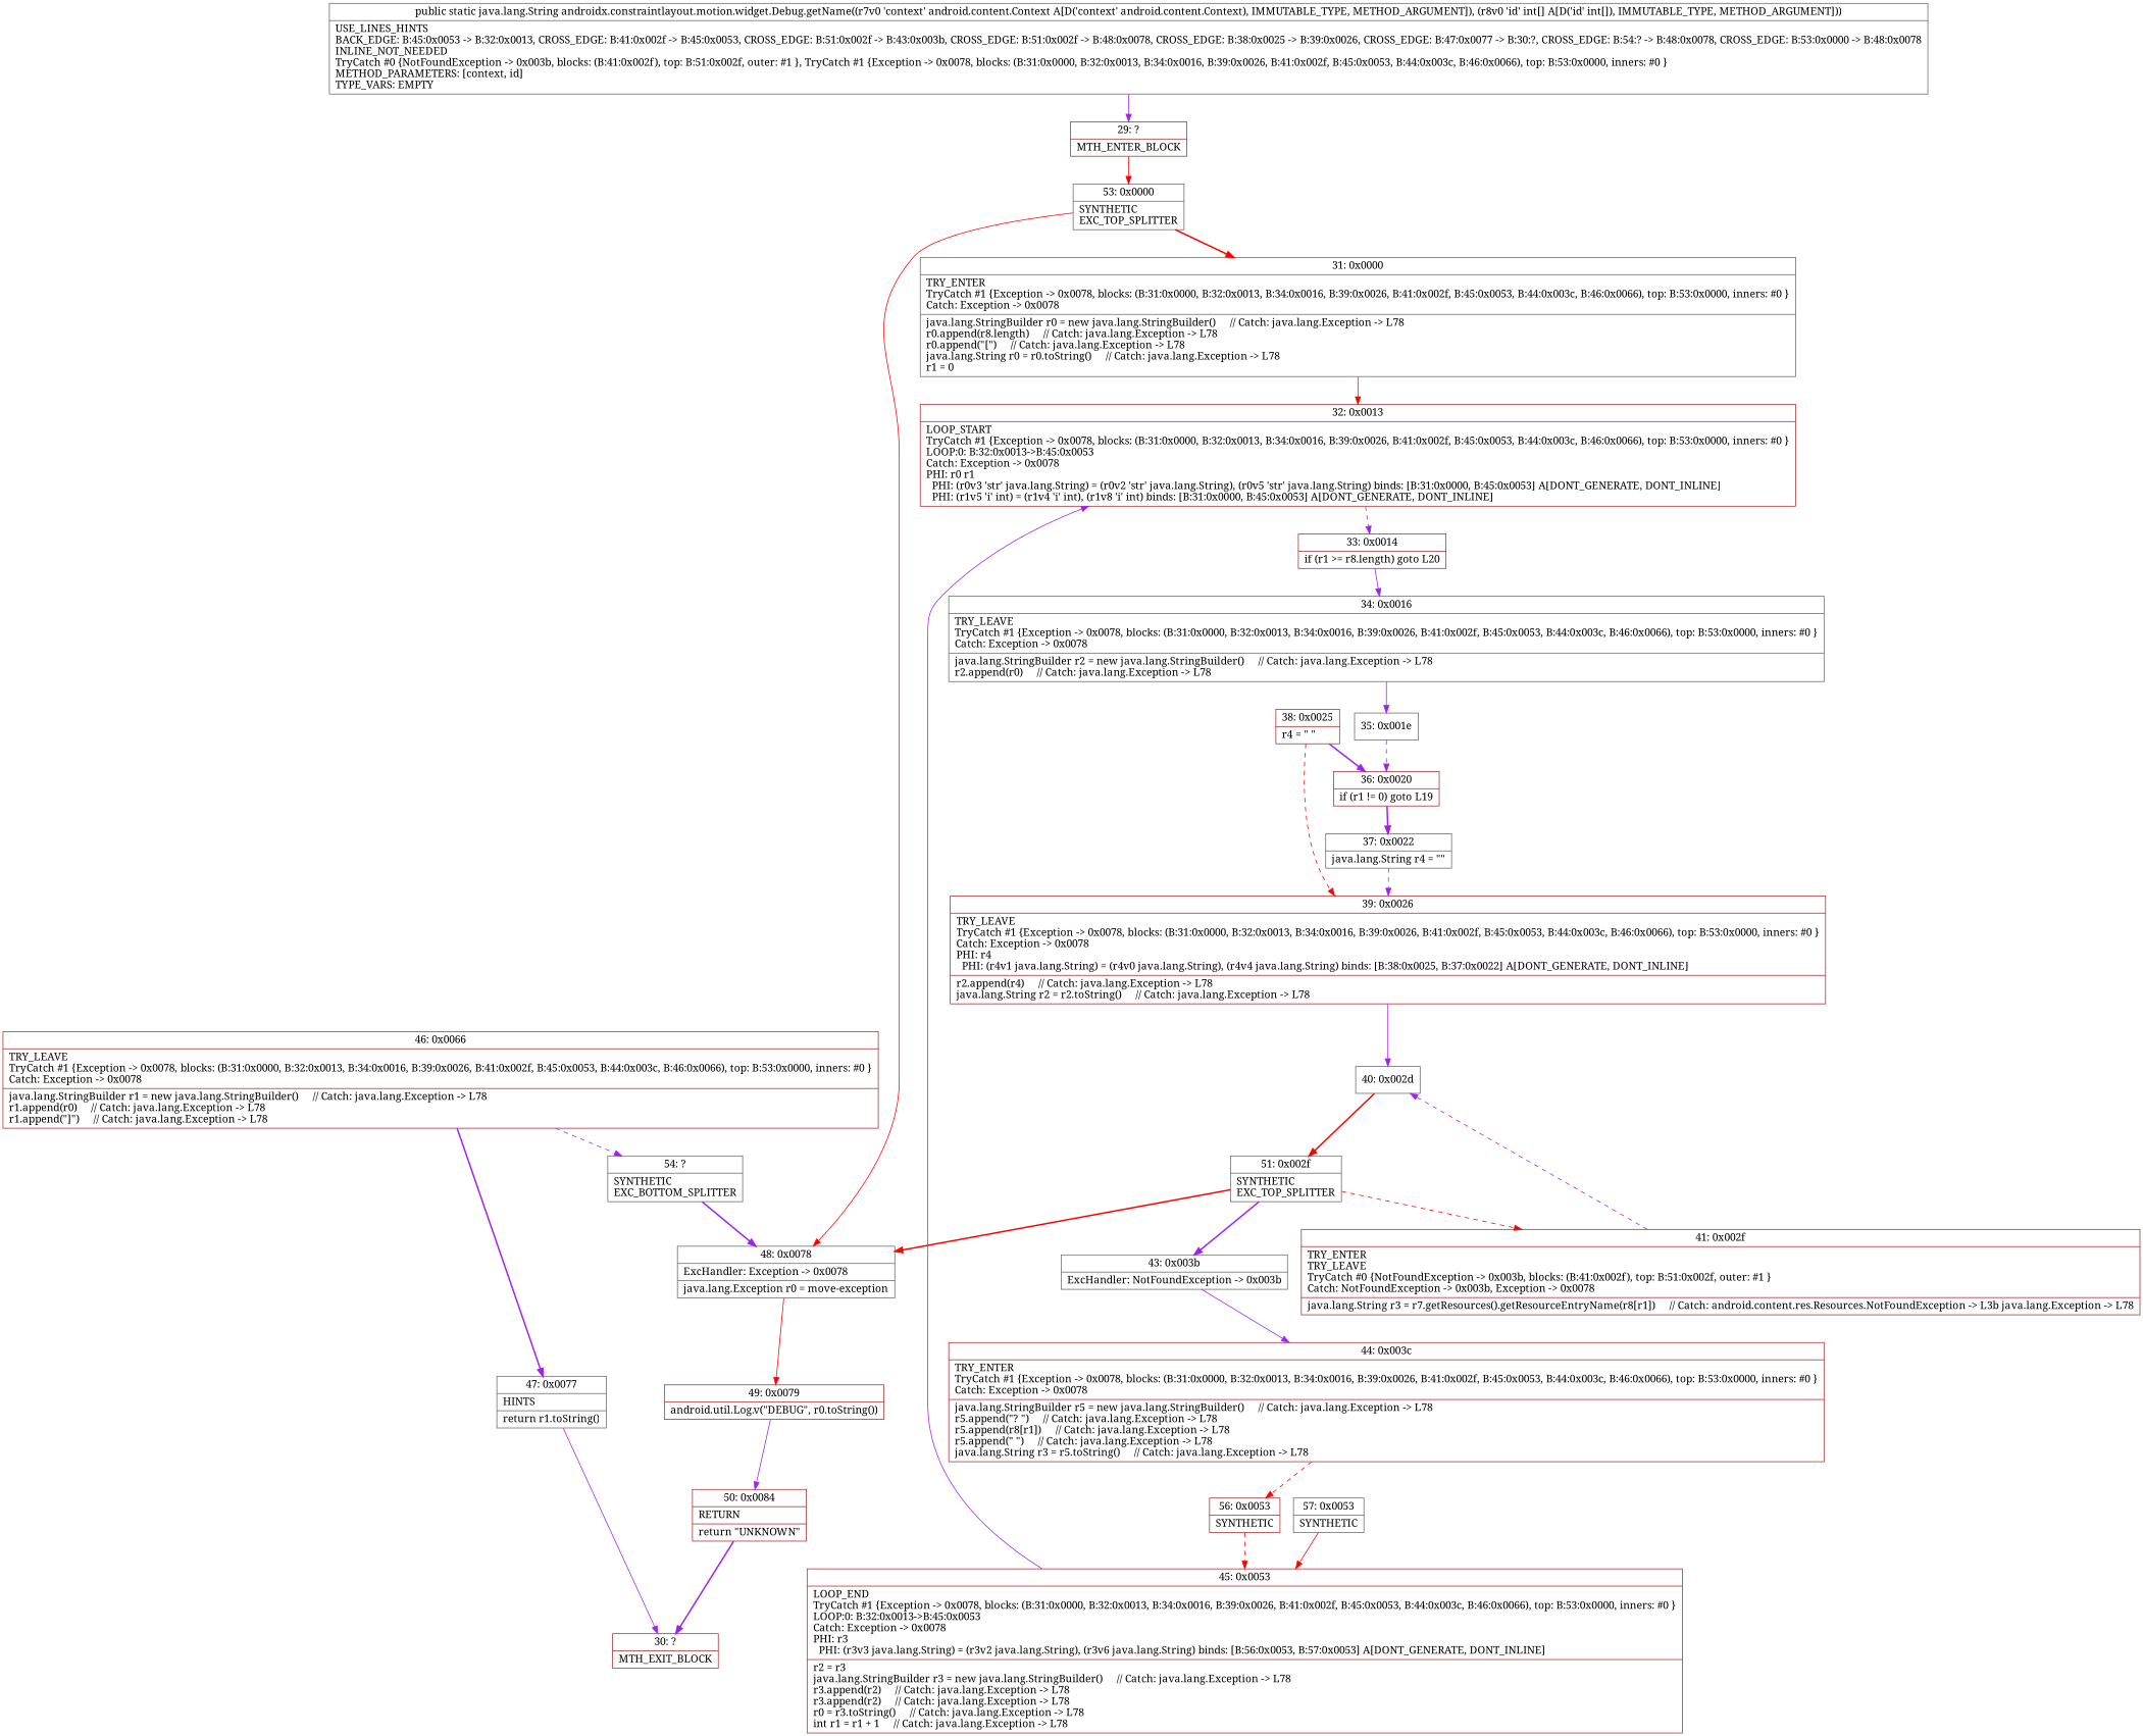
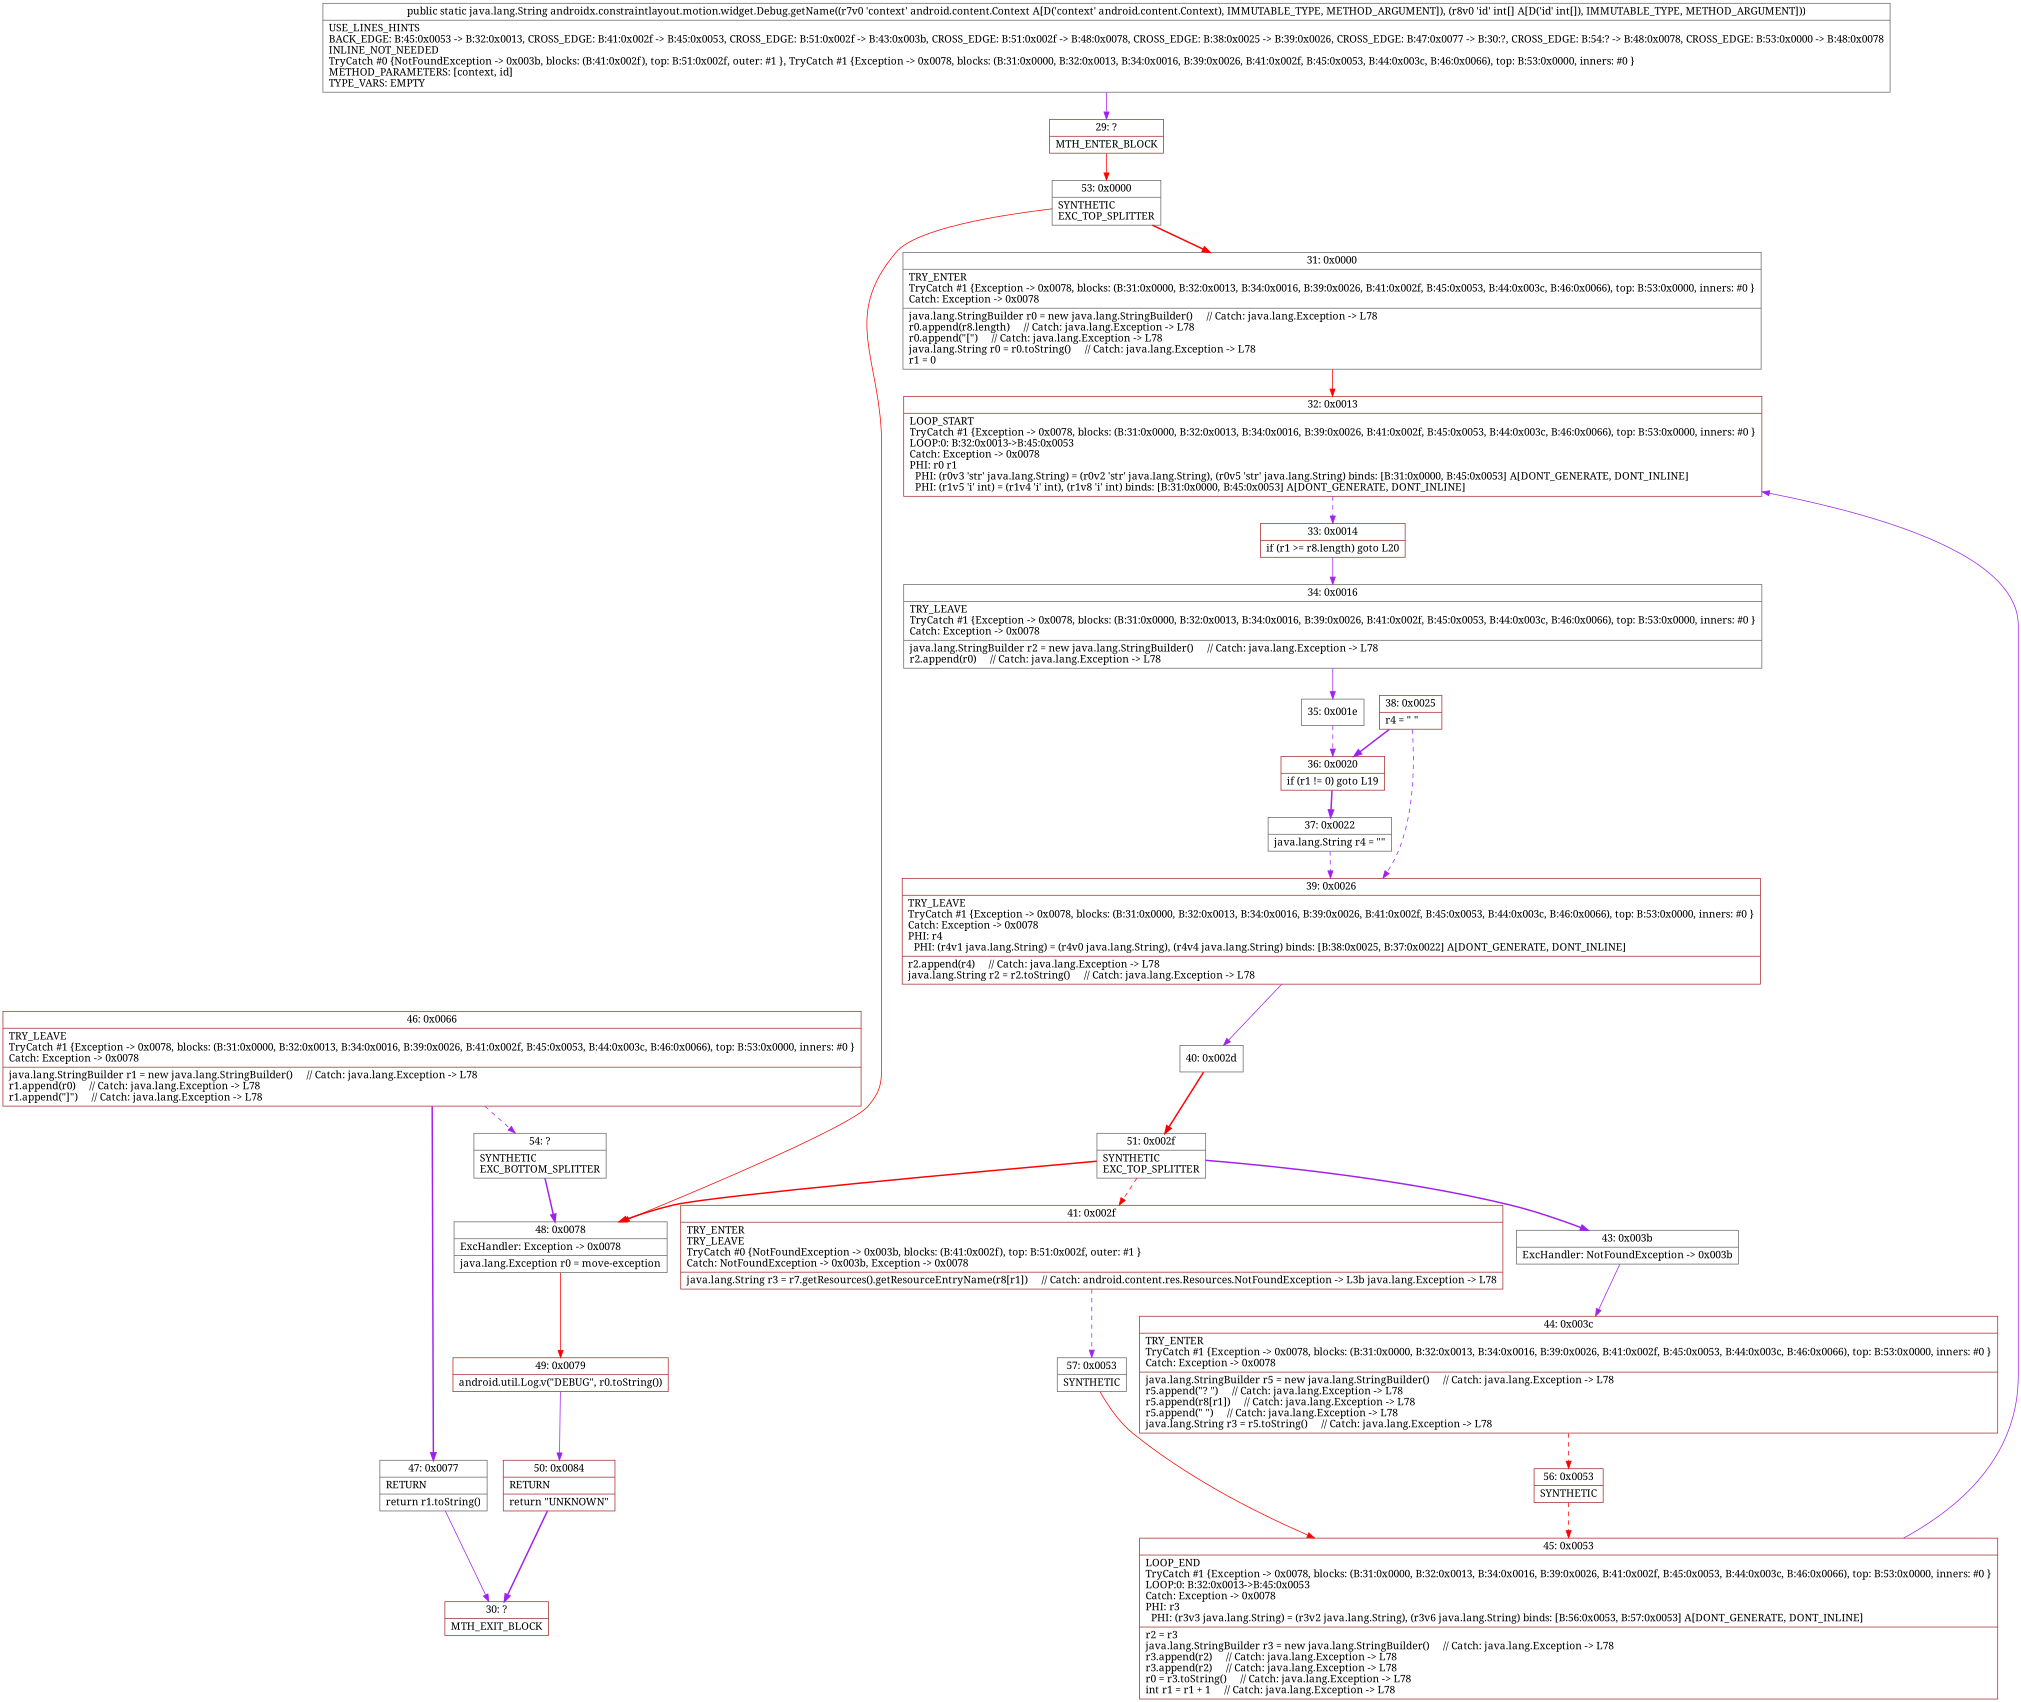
  digraph {
    fontname="Noto Serif"
    node [color=brown fontname="Noto Serif" shape=record]
    edge [color=purple fontname="Noto Serif" style=solid]
    n1 [label="{29\:\ ?|MTH_ENTER_BLOCK\l}"]
    n2 [color=gray40 label="{53\:\ 0x0000|SYNTHETIC\lEXC_TOP_SPLITTER\l}"]
    n3 [color=gray40 label="{31\:\ 0x0000|TRY_ENTER\lTryCatch #1 \{Exception \-\> 0x0078, blocks: (B:31:0x0000, B:32:0x0013, B:34:0x0016, B:39:0x0026, B:41:0x002f, B:45:0x0053, B:44:0x003c, B:46:0x0066), top: B:53:0x0000, inners: #0 \}\lCatch: Exception \-\> 0x0078\l|java.lang.StringBuilder r0 = new java.lang.StringBuilder()     \/\/ Catch: java.lang.Exception \-\> L78\lr0.append(r8.length)     \/\/ Catch: java.lang.Exception \-\> L78\lr0.append(\"[\")     \/\/ Catch: java.lang.Exception \-\> L78\ljava.lang.String r0 = r0.toString()     \/\/ Catch: java.lang.Exception \-\> L78\lr1 = 0\l}"]
    n4 [color=gray40 label="{48\:\ 0x0078|ExcHandler: Exception \-\> 0x0078\l|java.lang.Exception r0 = move\-exception\l}"]
    n5 [label="{32\:\ 0x0013|LOOP_START\lTryCatch #1 \{Exception \-\> 0x0078, blocks: (B:31:0x0000, B:32:0x0013, B:34:0x0016, B:39:0x0026, B:41:0x002f, B:45:0x0053, B:44:0x003c, B:46:0x0066), top: B:53:0x0000, inners: #0 \}\lLOOP:0: B:32:0x0013\-\>B:45:0x0053\lCatch: Exception \-\> 0x0078\lPHI: r0 r1 \l  PHI: (r0v3 'str' java.lang.String) = (r0v2 'str' java.lang.String), (r0v5 'str' java.lang.String) binds: [B:31:0x0000, B:45:0x0053] A[DONT_GENERATE, DONT_INLINE]\l  PHI: (r1v5 'i' int) = (r1v4 'i' int), (r1v8 'i' int) binds: [B:31:0x0000, B:45:0x0053] A[DONT_GENERATE, DONT_INLINE]\l}"]
    n6 [label="{49\:\ 0x0079|android.util.Log.v(\"DEBUG\", r0.toString())\l}"]
    n7 [label="{33\:\ 0x0014|if (r1 \>= r8.length) goto L20\l}"]
    n8 [color=gray40 label="{34\:\ 0x0016|TRY_LEAVE\lTryCatch #1 \{Exception \-\> 0x0078, blocks: (B:31:0x0000, B:32:0x0013, B:34:0x0016, B:39:0x0026, B:41:0x002f, B:45:0x0053, B:44:0x003c, B:46:0x0066), top: B:53:0x0000, inners: #0 \}\lCatch: Exception \-\> 0x0078\l|java.lang.StringBuilder r2 = new java.lang.StringBuilder()     \/\/ Catch: java.lang.Exception \-\> L78\lr2.append(r0)     \/\/ Catch: java.lang.Exception \-\> L78\l}"]
    n9 [color=gray40 label="{35\:\ 0x001e}"]
    n10 [label="{36\:\ 0x0020|if (r1 != 0) goto L19\l}"]
    n11 [color=gray40 label="{37\:\ 0x0022|java.lang.String r4 = \"\"\l}"]
    n12 [label="{39\:\ 0x0026|TRY_LEAVE\lTryCatch #1 \{Exception \-\> 0x0078, blocks: (B:31:0x0000, B:32:0x0013, B:34:0x0016, B:39:0x0026, B:41:0x002f, B:45:0x0053, B:44:0x003c, B:46:0x0066), top: B:53:0x0000, inners: #0 \}\lCatch: Exception \-\> 0x0078\lPHI: r4 \l  PHI: (r4v1 java.lang.String) = (r4v0 java.lang.String), (r4v4 java.lang.String) binds: [B:38:0x0025, B:37:0x0022] A[DONT_GENERATE, DONT_INLINE]\l|r2.append(r4)     \/\/ Catch: java.lang.Exception \-\> L78\ljava.lang.String r2 = r2.toString()     \/\/ Catch: java.lang.Exception \-\> L78\l}"]
    n13 [label="{38\:\ 0x0025|r4 = \" \"\l}"]
    n14 [color=gray40 label="{40\:\ 0x002d}"]
    n15 [color=gray40 label="{51\:\ 0x002f|SYNTHETIC\lEXC_TOP_SPLITTER\l}"]
    n16 [label="{41\:\ 0x002f|TRY_ENTER\lTRY_LEAVE\lTryCatch #0 \{NotFoundException \-\> 0x003b, blocks: (B:41:0x002f), top: B:51:0x002f, outer: #1 \}\lCatch: NotFoundException \-\> 0x003b, Exception \-\> 0x0078\l|java.lang.String r3 = r7.getResources().getResourceEntryName(r8[r1])     \/\/ Catch: android.content.res.Resources.NotFoundException \-\> L3b java.lang.Exception \-\> L78\l}"]
    n17 [color=gray40 label="{43\:\ 0x003b|ExcHandler: NotFoundException \-\> 0x003b\l}"]
    n18 [color=gray40 label="{57\:\ 0x0053|SYNTHETIC\l}"]
    n19 [label="{44\:\ 0x003c|TRY_ENTER\lTryCatch #1 \{Exception \-\> 0x0078, blocks: (B:31:0x0000, B:32:0x0013, B:34:0x0016, B:39:0x0026, B:41:0x002f, B:45:0x0053, B:44:0x003c, B:46:0x0066), top: B:53:0x0000, inners: #0 \}\lCatch: Exception \-\> 0x0078\l|java.lang.StringBuilder r5 = new java.lang.StringBuilder()     \/\/ Catch: java.lang.Exception \-\> L78\lr5.append(\"? \")     \/\/ Catch: java.lang.Exception \-\> L78\lr5.append(r8[r1])     \/\/ Catch: java.lang.Exception \-\> L78\lr5.append(\" \")     \/\/ Catch: java.lang.Exception \-\> L78\ljava.lang.String r3 = r5.toString()     \/\/ Catch: java.lang.Exception \-\> L78\l}"]
    n20 [label="{45\:\ 0x0053|LOOP_END\lTryCatch #1 \{Exception \-\> 0x0078, blocks: (B:31:0x0000, B:32:0x0013, B:34:0x0016, B:39:0x0026, B:41:0x002f, B:45:0x0053, B:44:0x003c, B:46:0x0066), top: B:53:0x0000, inners: #0 \}\lLOOP:0: B:32:0x0013\-\>B:45:0x0053\lCatch: Exception \-\> 0x0078\lPHI: r3 \l  PHI: (r3v3 java.lang.String) = (r3v2 java.lang.String), (r3v6 java.lang.String) binds: [B:56:0x0053, B:57:0x0053] A[DONT_GENERATE, DONT_INLINE]\l|r2 = r3\ljava.lang.StringBuilder r3 = new java.lang.StringBuilder()     \/\/ Catch: java.lang.Exception \-\> L78\lr3.append(r2)     \/\/ Catch: java.lang.Exception \-\> L78\lr3.append(r2)     \/\/ Catch: java.lang.Exception \-\> L78\lr0 = r3.toString()     \/\/ Catch: java.lang.Exception \-\> L78\lint r1 = r1 + 1     \/\/ Catch: java.lang.Exception \-\> L78\l}"]
    n21 [label="{56\:\ 0x0053|SYNTHETIC\l}"]
    n22 [label="{46\:\ 0x0066|TRY_LEAVE\lTryCatch #1 \{Exception \-\> 0x0078, blocks: (B:31:0x0000, B:32:0x0013, B:34:0x0016, B:39:0x0026, B:41:0x002f, B:45:0x0053, B:44:0x003c, B:46:0x0066), top: B:53:0x0000, inners: #0 \}\lCatch: Exception \-\> 0x0078\l|java.lang.StringBuilder r1 = new java.lang.StringBuilder()     \/\/ Catch: java.lang.Exception \-\> L78\lr1.append(r0)     \/\/ Catch: java.lang.Exception \-\> L78\lr1.append(\"]\")     \/\/ Catch: java.lang.Exception \-\> L78\l}"]
-   n23 [color=gray40 label="{47\:\ 0x0077|HINTS\l|return r1.toString()\l}"]
+   n23 [color=gray40 label="{47\:\ 0x0077|RETURN\l|return r1.toString()\l}"]
    n24 [color=gray40 label="{54\:\ ?|SYNTHETIC\lEXC_BOTTOM_SPLITTER\l}"]
    n25 [label="{30\:\ ?|MTH_EXIT_BLOCK\l}"]
    n26 [label="{50\:\ 0x0084|RETURN\l|return \"UNKNOWN\"\l}"]
    n27 [color=gray40 label="{public static java.lang.String androidx.constraintlayout.motion.widget.Debug.getName((r7v0 'context' android.content.Context A[D('context' android.content.Context), IMMUTABLE_TYPE, METHOD_ARGUMENT]), (r8v0 'id' int[] A[D('id' int[]), IMMUTABLE_TYPE, METHOD_ARGUMENT]))  | USE_LINES_HINTS\lBACK_EDGE: B:45:0x0053 \-\> B:32:0x0013, CROSS_EDGE: B:41:0x002f \-\> B:45:0x0053, CROSS_EDGE: B:51:0x002f \-\> B:43:0x003b, CROSS_EDGE: B:51:0x002f \-\> B:48:0x0078, CROSS_EDGE: B:38:0x0025 \-\> B:39:0x0026, CROSS_EDGE: B:47:0x0077 \-\> B:30:?, CROSS_EDGE: B:54:? \-\> B:48:0x0078, CROSS_EDGE: B:53:0x0000 \-\> B:48:0x0078\lINLINE_NOT_NEEDED\lTryCatch #0 \{NotFoundException \-\> 0x003b, blocks: (B:41:0x002f), top: B:51:0x002f, outer: #1 \}, TryCatch #1 \{Exception \-\> 0x0078, blocks: (B:31:0x0000, B:32:0x0013, B:34:0x0016, B:39:0x0026, B:41:0x002f, B:45:0x0053, B:44:0x003c, B:46:0x0066), top: B:53:0x0000, inners: #0 \}\lMETHOD_PARAMETERS: [context, id]\lTYPE_VARS: EMPTY\l}"]
    n1 -> n2 [color=red]
    n2 -> n3 [color=red style=bold]
    n2 -> n4 [color=red]
    n3 -> n5 [color=red]
    n4 -> n6 [color=red]
    n5 -> n7 [style=dashed]
    n6 -> n26
    n7 -> n8
    n8 -> n9
    n9 -> n10 [style=dashed]
    n10 -> n11 [style=bold]
    n11 -> n12 [style=dashed]
    n12 -> n14
    n13 -> n10 [style=bold]
-   n13 -> n12 [color=red style=dashed]
+   n13 -> n12 [style=dashed]
    n14 -> n15 [color=red style=bold]
    n15 -> n4 [color=red style=bold]
    n15 -> n16 [color=red style=dashed]
    n15 -> n17 [style=bold]
-   n16 -> n14 [style=dashed]
+   n16 -> n18 [style=dashed]
    n17 -> n19
    n18 -> n20 [color=red]
    n19 -> n21 [color=red style=dashed]
    n20 -> n5
    n21 -> n20 [color=red style=dashed]
    n22 -> n23 [style=bold]
    n22 -> n24 [style=dashed]
    n23 -> n25
    n24 -> n4 [style=bold]
    n26 -> n25 [style=bold]
    n27 -> n1
  }
